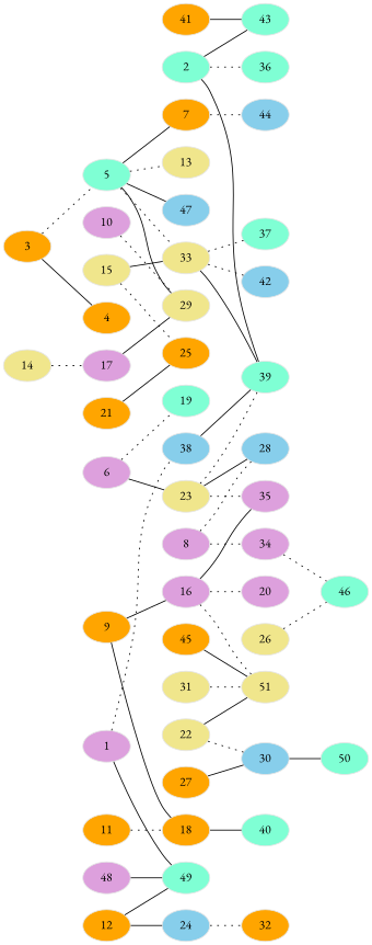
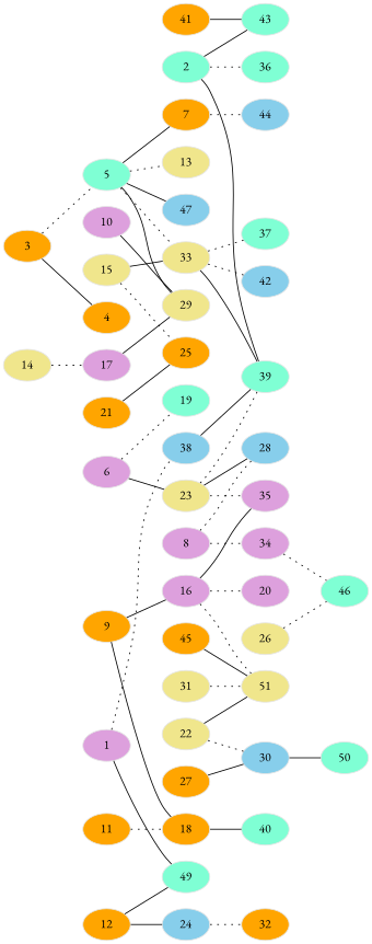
  graph {
    fontname="EB Garamond"
    rankdir=LR
    node [color=gray90 fillcolor=orange fontname="EB Garamond" style=filled]
    edge [fontname="EB Garamond" style=solid weight=1.0]
    38 [fillcolor=skyblue]
    1 [fillcolor=plum]
    49 [fillcolor=aquamarine]
    39 [fillcolor=aquamarine]
    2 [fillcolor=aquamarine]
    36 [fillcolor=aquamarine]
    43 [fillcolor=aquamarine]
    3
    4
    5 [fillcolor=aquamarine]
    7
    13 [fillcolor=khaki]
    29 [fillcolor=khaki]
    33 [fillcolor=khaki]
    47 [fillcolor=skyblue]
    19 [fillcolor=aquamarine]
    44 [fillcolor=skyblue]
    37 [fillcolor=aquamarine]
    42 [fillcolor=skyblue]
    6 [fillcolor=plum]
    23 [fillcolor=khaki]
    28 [fillcolor=skyblue]
    35 [fillcolor=plum]
    8 [fillcolor=plum]
    34 [fillcolor=plum]
    46 [fillcolor=aquamarine]
    9
    16 [fillcolor=plum]
    18
    20 [fillcolor=plum]
    51 [fillcolor=khaki]
    40 [fillcolor=aquamarine]
    10 [fillcolor=plum]
    11
    12
    24 [fillcolor=skyblue]
    32
    14 [fillcolor=khaki]
    17 [fillcolor=plum]
    15 [fillcolor=khaki]
    25
    21
    22 [fillcolor=khaki]
    30 [fillcolor=skyblue]
    50 [fillcolor=aquamarine]
    26 [fillcolor=khaki]
    27
    31 [fillcolor=khaki]
    41
    45
-   48 [fillcolor=plum]
    38 -- 39
    1 -- 38 [style=dotted]
    1 -- 49
    2 -- 39
    2 -- 36 [style=dotted]
    2 -- 43
    3 -- 4
    3 -- 5 [style=dotted]
    5 -- 7
    5 -- 13 [style=dotted]
    5 -- 29
    5 -- 33 [style=dotted]
    5 -- 47
    7 -- 44 [style=dotted]
    33 -- 39
    33 -- 37 [style=dotted]
    33 -- 42 [style=dotted]
    6 -- 19 [style=dotted]
    6 -- 23
    23 -- 39 [style=dotted]
    23 -- 28
    23 -- 35 [style=dotted]
    8 -- 28 [style=dotted]
    8 -- 34 [style=dotted]
    34 -- 46 [style=dotted]
    9 -- 16
    9 -- 18
    16 -- 35
    16 -- 20 [style=dotted]
    16 -- 51 [style=dotted]
    18 -- 40
-   10 -- 29 [style=dotted]
+   10 -- 29
    11 -- 18 [style=dotted]
    12 -- 49
    12 -- 24
    24 -- 32 [style=dotted]
    14 -- 17 [style=dotted]
    17 -- 29
    15 -- 33
    15 -- 25 [style=dotted]
    21 -- 25
    22 -- 51
    22 -- 30 [style=dotted]
    30 -- 50
    26 -- 46 [style=dotted]
    27 -- 30
    31 -- 51 [style=dotted]
    41 -- 43
    45 -- 51
-   48 -- 49
  }
